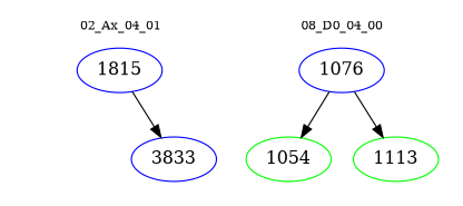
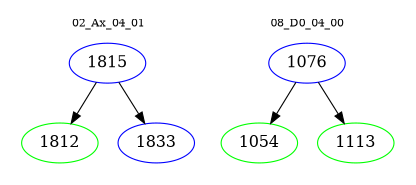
  digraph {
    node [color=blue]
    edge [color=black]
    n1 [label=1815]
-   n3 [label=3833]
+   n2 [color=green label=1812]
+   n3 [label=1833]
    n4 [label=1076]
    n5 [color=green label=1054]
    n6 [color=green label=1113]
    subgraph cluster_1 {
      color=white
      fontsize=10
      label="02_Ax_04_01"
      n1
+     n2
      n3
    }
    subgraph cluster_2 {
      color=white
      fontsize=10
      label="08_D0_04_00"
      n4
      n5
      n6
    }
+   n1 -> n2
    n1 -> n3
    n4 -> n5
    n4 -> n6
  }
